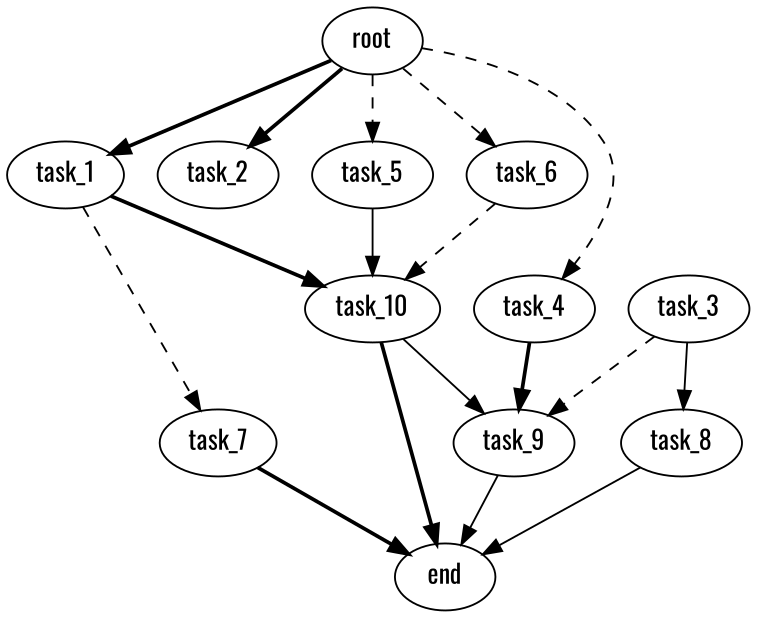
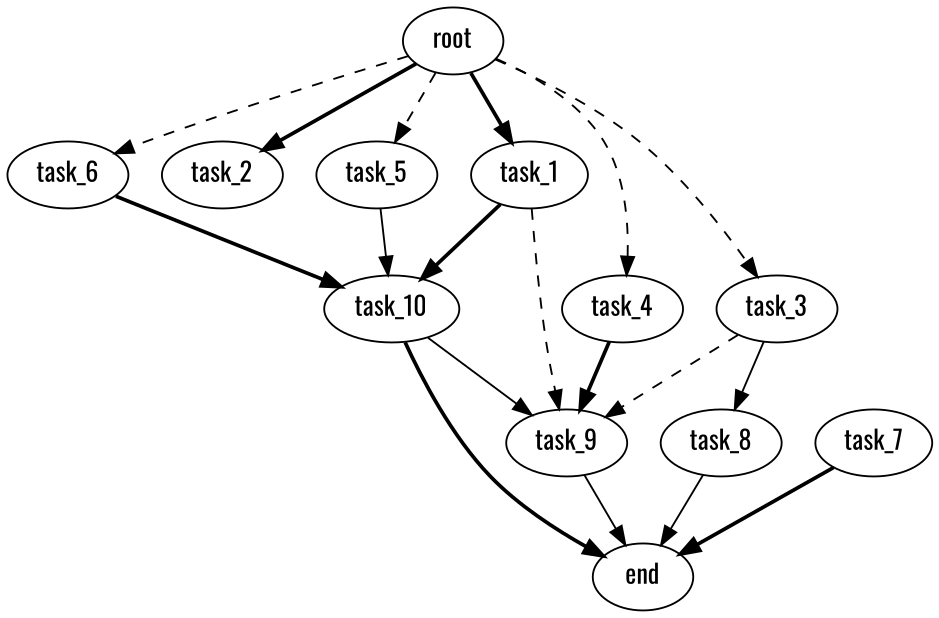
  digraph {
    fontname=Oswald
    node [fontname=Oswald]
    edge [fontname=Oswald style=bold]
    root
    task_1
    task_2
    task_3
    task_4
    task_5
    task_6
    task_7
    task_10
    task_9
    task_8
    end
    root -> task_1
    root -> task_2
+   root -> task_3 [style=dashed]
    root -> task_4 [style=dashed]
    root -> task_5 [style=dashed]
    root -> task_6 [style=dashed]
-   task_1 -> task_7 [style=dashed]
+   task_1 -> task_9 [style=dashed]
    task_1 -> task_10
    task_3 -> task_9 [style=dashed]
    task_3 -> task_8 [style=solid]
    task_4 -> task_9
    task_5 -> task_10 [style=solid]
-   task_6 -> task_10 [style=dashed]
+   task_6 -> task_10
    task_7 -> end
    task_10 -> task_9 [style=solid]
    task_10 -> end
    task_9 -> end [style=solid]
    task_8 -> end [style=solid]
  }
